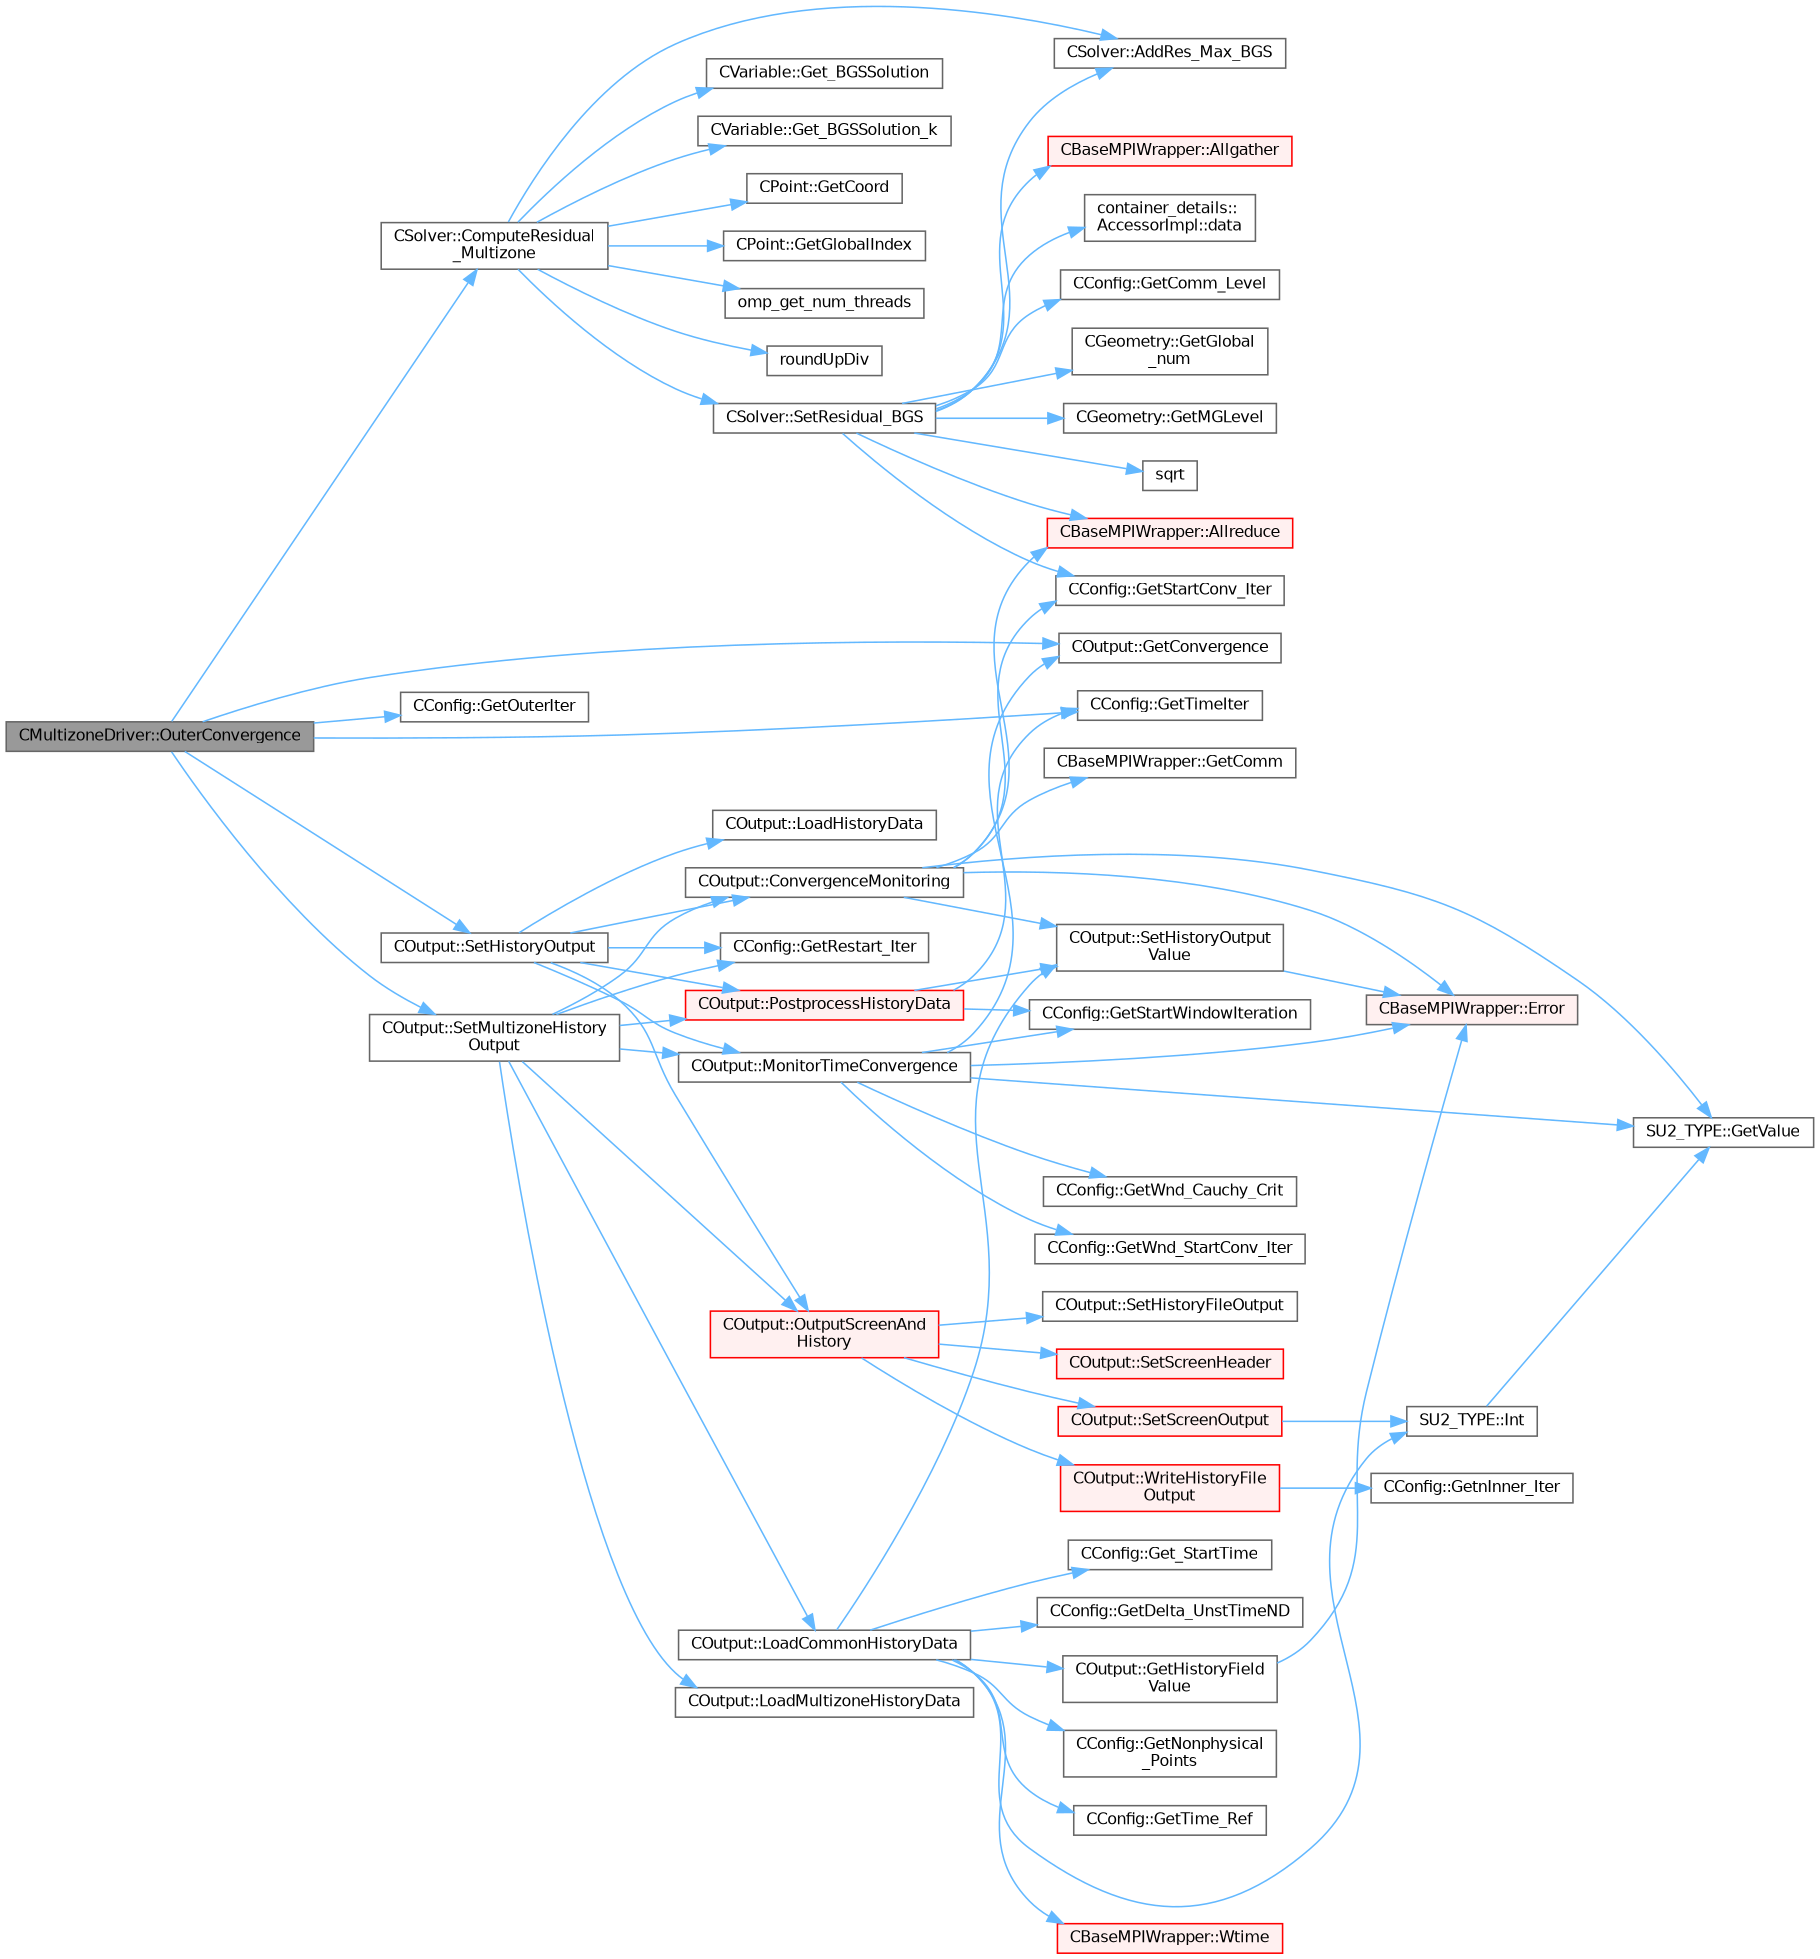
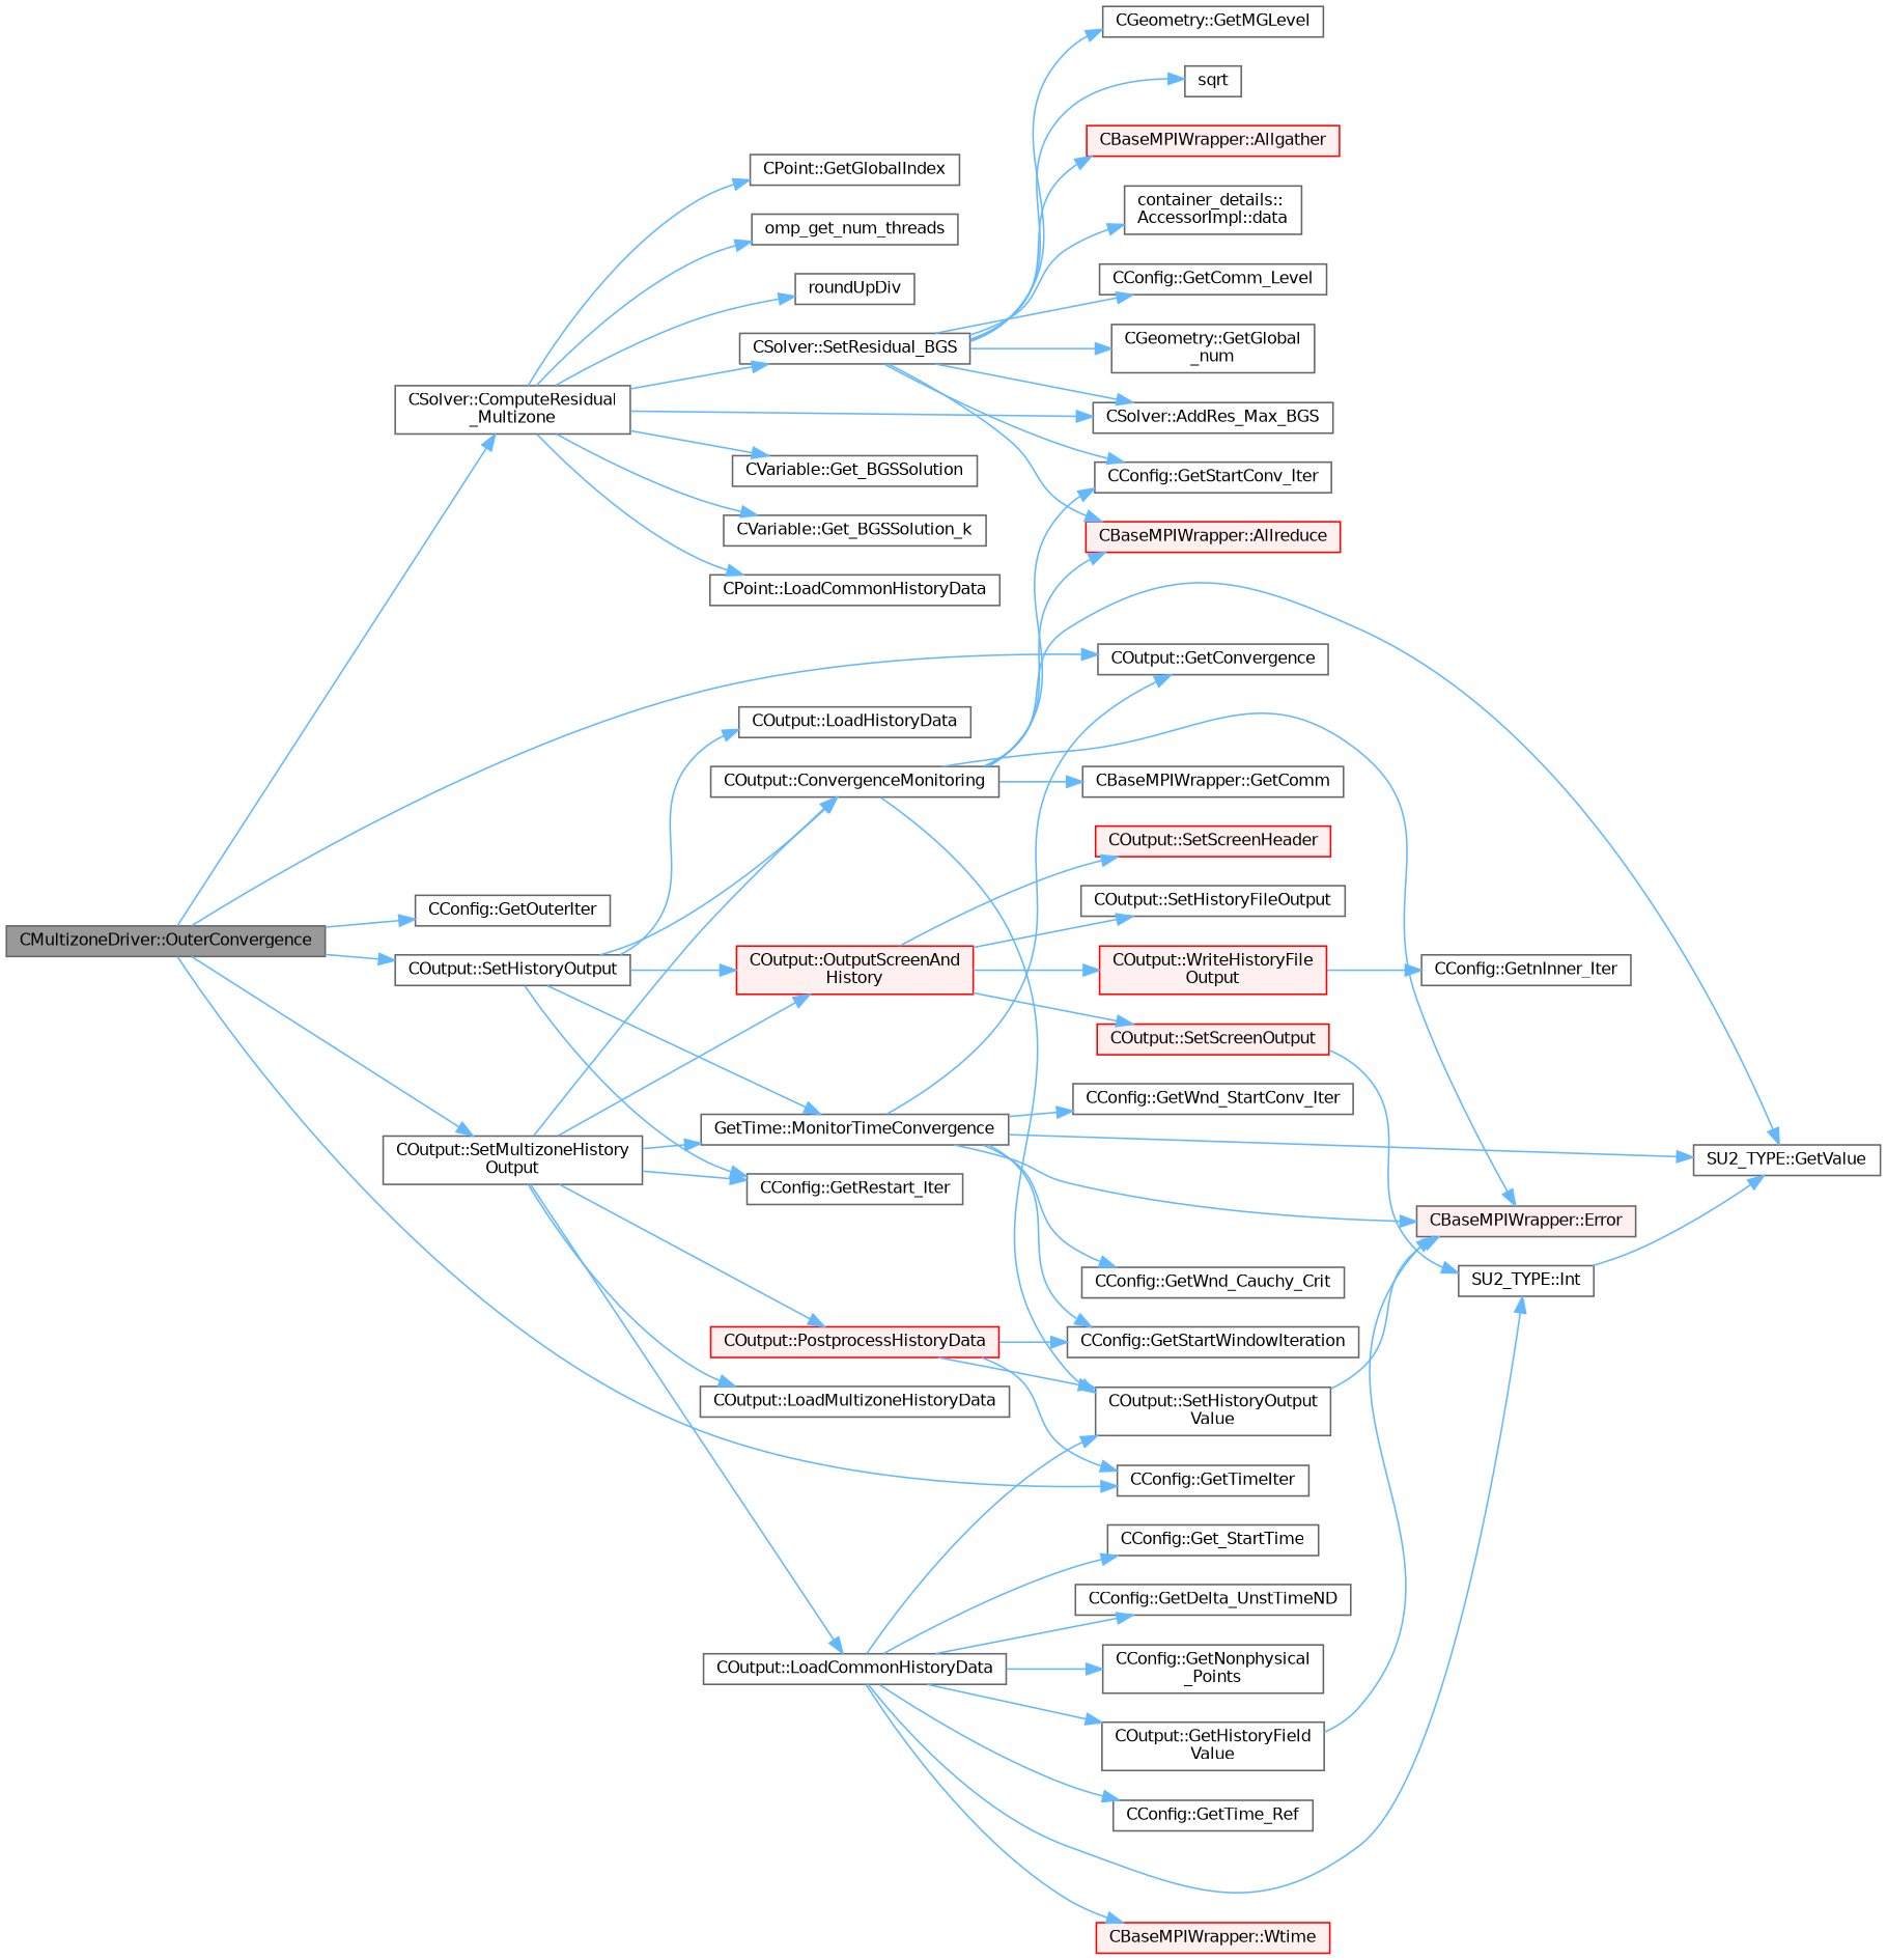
  digraph {
    rankdir=LR
    node [color=grey40 fillcolor=white fontname=Helvetica fontsize=10 shape=box style=filled]
    edge [color=steelblue1 fontname=Helvetica fontsize=10 labelfontname=Helvetica labelfontsize=10 style=solid]
    n1 [color=gray40 fillcolor=grey60 fontcolor=black height=0.2 label="CMultizoneDriver::OuterConvergence" width=0.4]
    n2 [height=0.2 label="CSolver::ComputeResidual\l_Multizone" width=0.4]
    n3 [height=0.2 label="COutput::GetConvergence" width=0.4]
    n4 [height=0.2 label="CConfig::GetOuterIter" width=0.4]
    n5 [height=0.2 label="CConfig::GetTimeIter" width=0.4]
    n6 [height=0.2 label="COutput::SetHistoryOutput" width=0.4]
    n7 [height=0.2 label="COutput::SetMultizoneHistory\lOutput" width=0.4]
    n8 [height=0.2 label="CSolver::AddRes_Max_BGS" width=0.4]
    n9 [height=0.2 label="CVariable::Get_BGSSolution" width=0.4]
    n10 [height=0.2 label="CVariable::Get_BGSSolution_k" width=0.4]
-   n11 [height=0.2 label="CPoint::GetCoord" width=0.4]
+   n11 [height=0.2 label="CPoint::LoadCommonHistoryData" width=0.4]
    n12 [height=0.2 label="CPoint::GetGlobalIndex" width=0.4]
    n13 [height=0.2 label=omp_get_num_threads width=0.4]
    n14 [height=0.2 label=roundUpDiv width=0.4]
    n15 [height=0.2 label="CSolver::SetResidual_BGS" width=0.4]
    n16 [height=0.2 label="COutput::ConvergenceMonitoring" width=0.4]
    n17 [height=0.2 label="CConfig::GetRestart_Iter" width=0.4]
    n18 [height=0.2 label="COutput::LoadHistoryData" width=0.4]
-   n19 [height=0.2 label="COutput::MonitorTimeConvergence" width=0.4]
+   n19 [height=0.2 label="GetTime::MonitorTimeConvergence" width=0.4]
    n20 [color=red fillcolor="#FFF0F0" height=0.2 label="COutput::OutputScreenAnd\lHistory" width=0.4]
    n21 [color=red fillcolor="#FFF0F0" height=0.2 label="COutput::PostprocessHistoryData" width=0.4]
    n22 [height=0.2 label="COutput::LoadCommonHistoryData" width=0.4]
    n23 [height=0.2 label="COutput::LoadMultizoneHistoryData" width=0.4]
    n24 [color=red fillcolor="#FFF0F0" height=0.2 label="CBaseMPIWrapper::Allgather" width=0.4]
    n25 [color=red fillcolor="#FFF0F0" height=0.2 label="CBaseMPIWrapper::Allreduce" width=0.4]
    n26 [height=0.2 label="container_details::\lAccessorImpl::data" width=0.4]
    n27 [height=0.2 label="CConfig::GetComm_Level" width=0.4]
    n28 [height=0.2 label="CGeometry::GetGlobal\l_num" width=0.4]
    n29 [height=0.2 label="CGeometry::GetMGLevel" width=0.4]
    n30 [height=0.2 label=sqrt width=0.4]
    n31 [height=0.2 label="CConfig::GetStartConv_Iter" width=0.4]
    n32 [height=0.2 label="CBaseMPIWrapper::GetComm" width=0.4]
    n33 [fillcolor="#FFF0F0" height=0.2 label="CBaseMPIWrapper::Error" width=0.4]
    n34 [height=0.2 label="SU2_TYPE::GetValue" width=0.4]
    n35 [height=0.2 label="COutput::SetHistoryOutput\lValue" width=0.4]
    n36 [height=0.2 label="CConfig::Get_StartTime" width=0.4]
    n37 [height=0.2 label="CConfig::GetDelta_UnstTimeND" width=0.4]
    n38 [height=0.2 label="COutput::GetHistoryField\lValue" width=0.4]
    n39 [height=0.2 label="CConfig::GetNonphysical\l_Points" width=0.4]
    n40 [height=0.2 label="CConfig::GetTime_Ref" width=0.4]
    n41 [height=0.2 label="SU2_TYPE::Int" width=0.4]
    n42 [color=red fillcolor="#FFF0F0" height=0.2 label="CBaseMPIWrapper::Wtime" width=0.4]
    n43 [height=0.2 label="CConfig::GetStartWindowIteration" width=0.4]
    n44 [height=0.2 label="CConfig::GetWnd_Cauchy_Crit" width=0.4]
    n45 [height=0.2 label="CConfig::GetWnd_StartConv_Iter" width=0.4]
    n46 [height=0.2 label="COutput::SetHistoryFileOutput" width=0.4]
    n47 [color=red fillcolor="#FFF0F0" height=0.2 label="COutput::SetScreenHeader" width=0.4]
    n48 [color=red fillcolor="#FFF0F0" height=0.2 label="COutput::SetScreenOutput" width=0.4]
    n49 [color=red fillcolor="#FFF0F0" height=0.2 label="COutput::WriteHistoryFile\lOutput" width=0.4]
    n50 [height=0.2 label="CConfig::GetnInner_Iter" width=0.4]
    n1 -> n2
    n1 -> n3
    n1 -> n4
    n1 -> n5
    n1 -> n6
    n1 -> n7
    n2 -> n8
    n2 -> n9
    n2 -> n10
    n2 -> n11
    n2 -> n12
    n2 -> n13
    n2 -> n14
    n2 -> n15
    n6 -> n16
    n6 -> n17
    n6 -> n18
    n6 -> n19
    n6 -> n20
-   n6 -> n21
    n7 -> n16
    n7 -> n17
    n7 -> n19
    n7 -> n20
    n7 -> n21
    n7 -> n22
    n7 -> n23
    n15 -> n8
    n15 -> n24
    n15 -> n25
    n15 -> n26
    n15 -> n27
    n15 -> n28
    n15 -> n29
    n15 -> n30
    n15 -> n31
    n16 -> n25
    n16 -> n31
    n16 -> n32
    n16 -> n33
    n16 -> n34
    n16 -> n35
    n19 -> n3
    n19 -> n33
    n19 -> n34
    n19 -> n43
    n19 -> n44
    n19 -> n45
    n20 -> n46
    n20 -> n47
    n20 -> n48
    n20 -> n49
    n21 -> n5
    n21 -> n35
    n21 -> n43
    n22 -> n35
    n22 -> n36
    n22 -> n37
    n22 -> n38
    n22 -> n39
    n22 -> n40
    n22 -> n41
    n22 -> n42
    n35 -> n33
    n38 -> n33
    n41 -> n34
    n48 -> n41
    n49 -> n50
  }
